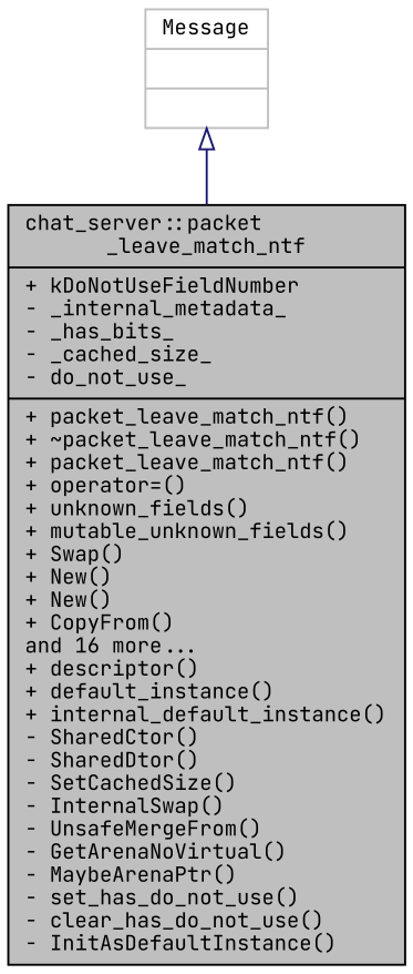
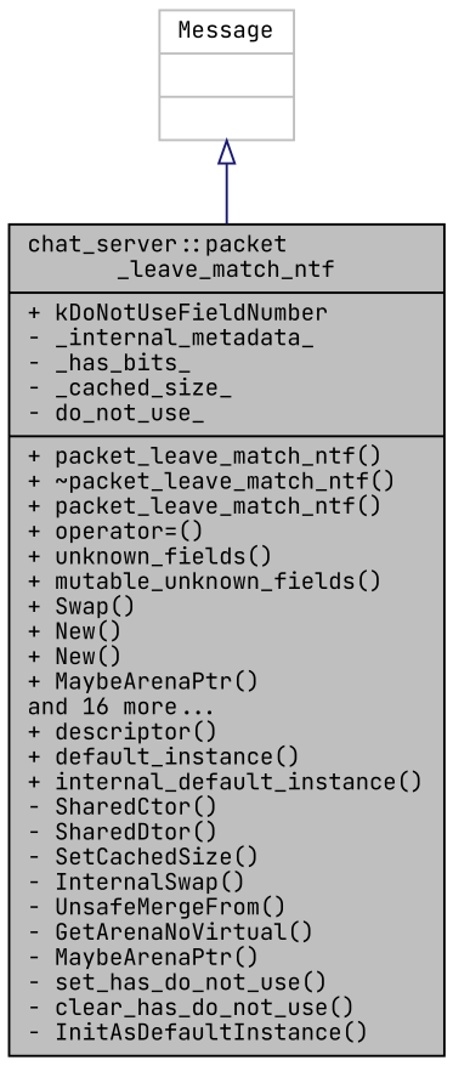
  digraph {
    fontname="JetBrains Mono"
    node [fontname="JetBrains Mono" fontsize=10 shape=record style=filled]
-   n1 [color=black fillcolor=grey75 fontcolor=black height=0.2 label="{chat_server::packet\l_leave_match_ntf\n|+ kDoNotUseFieldNumber\l- _internal_metadata_\l- _has_bits_\l- _cached_size_\l- do_not_use_\l|+ packet_leave_match_ntf()\l+ ~packet_leave_match_ntf()\l+ packet_leave_match_ntf()\l+ operator=()\l+ unknown_fields()\l+ mutable_unknown_fields()\l+ Swap()\l+ New()\l+ New()\l+ CopyFrom()\land 16 more...\l+ descriptor()\l+ default_instance()\l+ internal_default_instance()\l- SharedCtor()\l- SharedDtor()\l- SetCachedSize()\l- InternalSwap()\l- UnsafeMergeFrom()\l- GetArenaNoVirtual()\l- MaybeArenaPtr()\l- set_has_do_not_use()\l- clear_has_do_not_use()\l- InitAsDefaultInstance()\l}" width=0.4]
+   n1 [color=black fillcolor=grey75 fontcolor=black height=0.2 label="{chat_server::packet\l_leave_match_ntf\n|+ kDoNotUseFieldNumber\l- _internal_metadata_\l- _has_bits_\l- _cached_size_\l- do_not_use_\l|+ packet_leave_match_ntf()\l+ ~packet_leave_match_ntf()\l+ packet_leave_match_ntf()\l+ operator=()\l+ unknown_fields()\l+ mutable_unknown_fields()\l+ Swap()\l+ New()\l+ New()\l+ MaybeArenaPtr()\land 16 more...\l+ descriptor()\l+ default_instance()\l+ internal_default_instance()\l- SharedCtor()\l- SharedDtor()\l- SetCachedSize()\l- InternalSwap()\l- UnsafeMergeFrom()\l- GetArenaNoVirtual()\l- MaybeArenaPtr()\l- set_has_do_not_use()\l- clear_has_do_not_use()\l- InitAsDefaultInstance()\l}" width=0.4]
    n2 [color=grey75 fillcolor=white height=0.2 label="{Message\n||}" width=0.4]
    n2 -> n1 [arrowtail=onormal color=midnightblue dir=back fontname="JetBrains Mono" fontsize=10 labelfontname=Helvetica labelfontsize=10 style=solid]
  }
